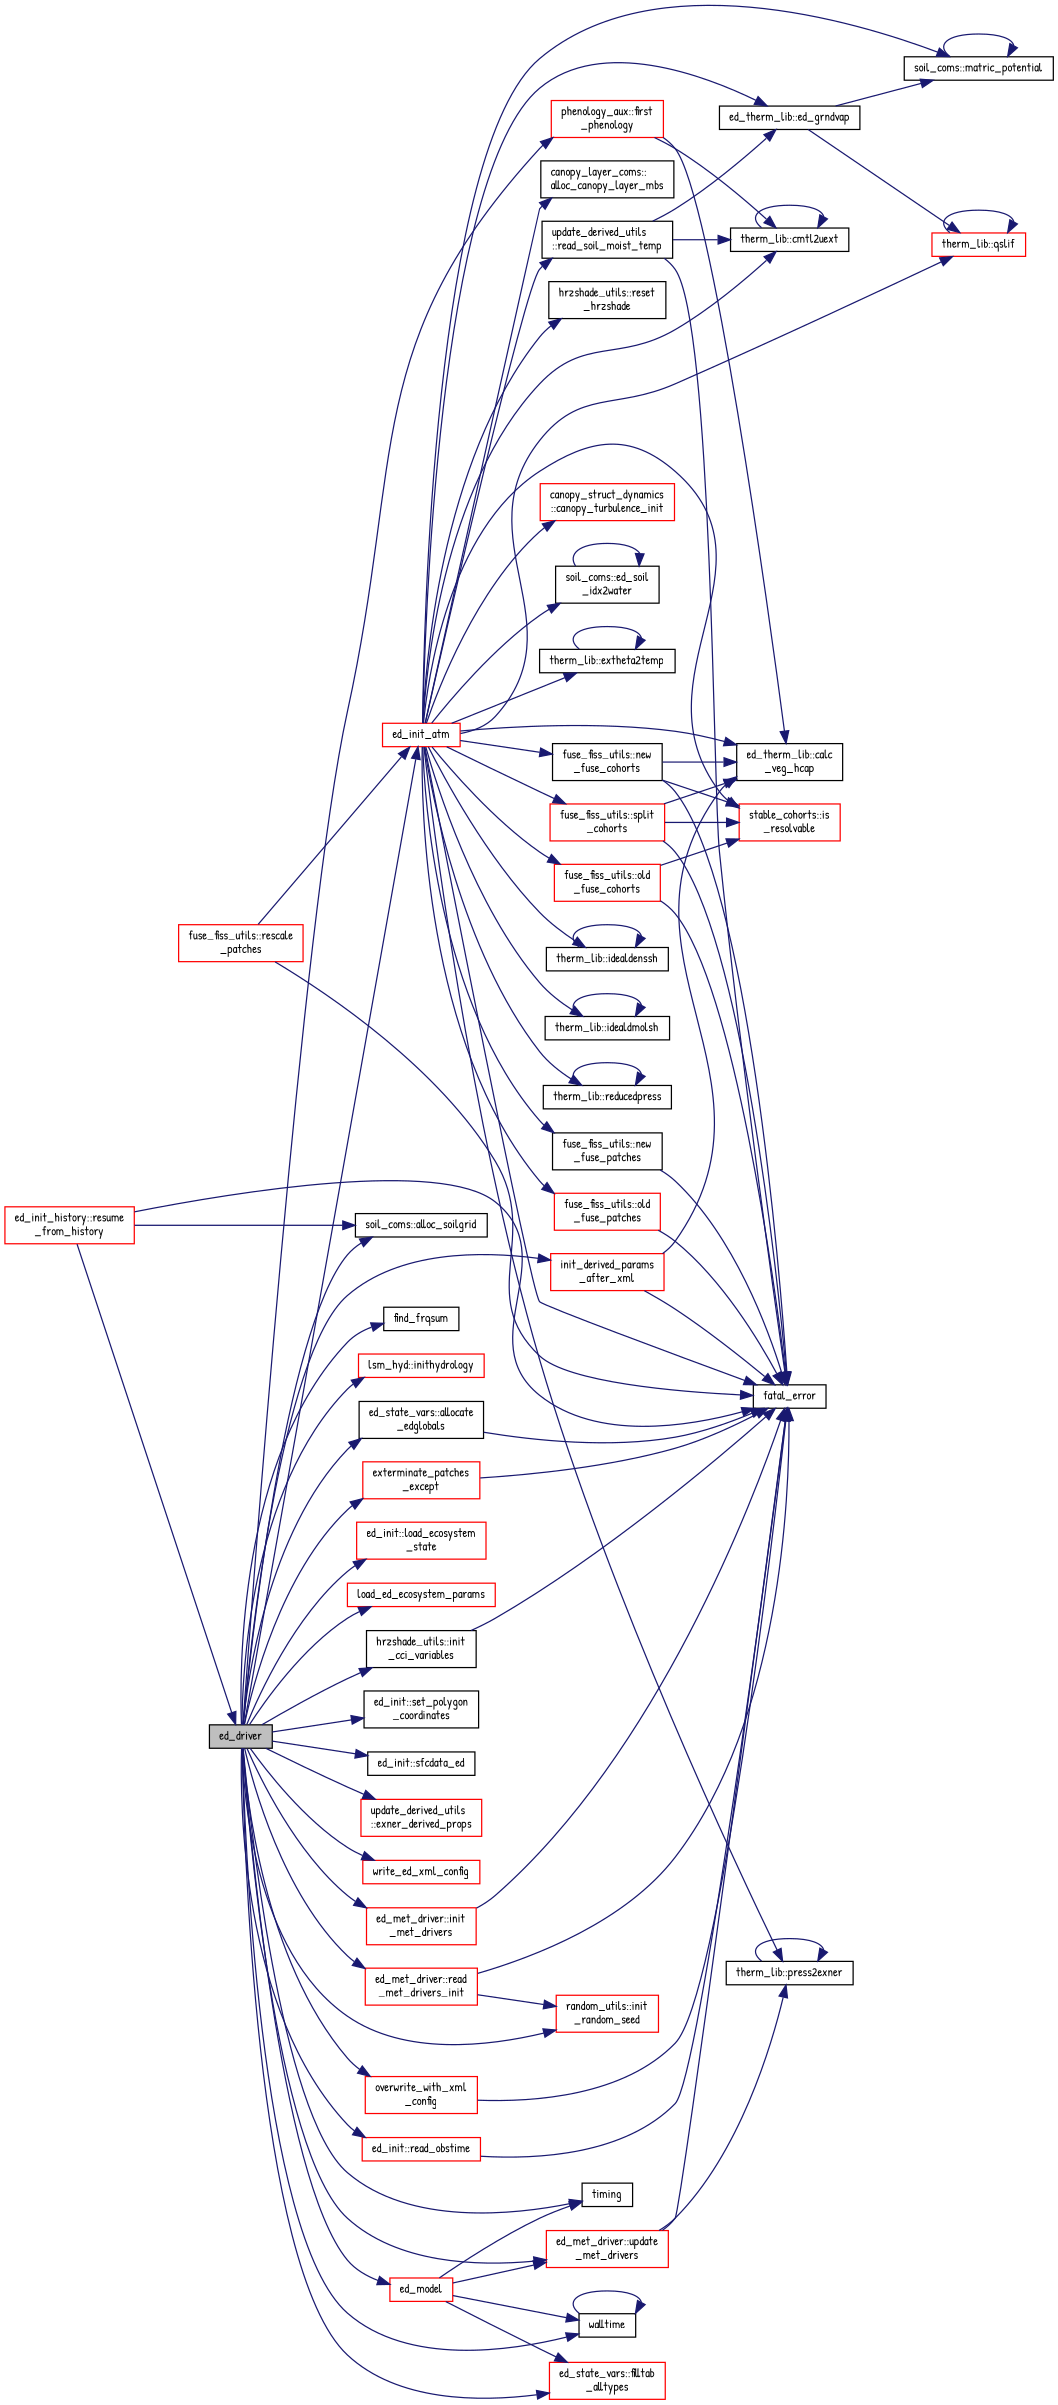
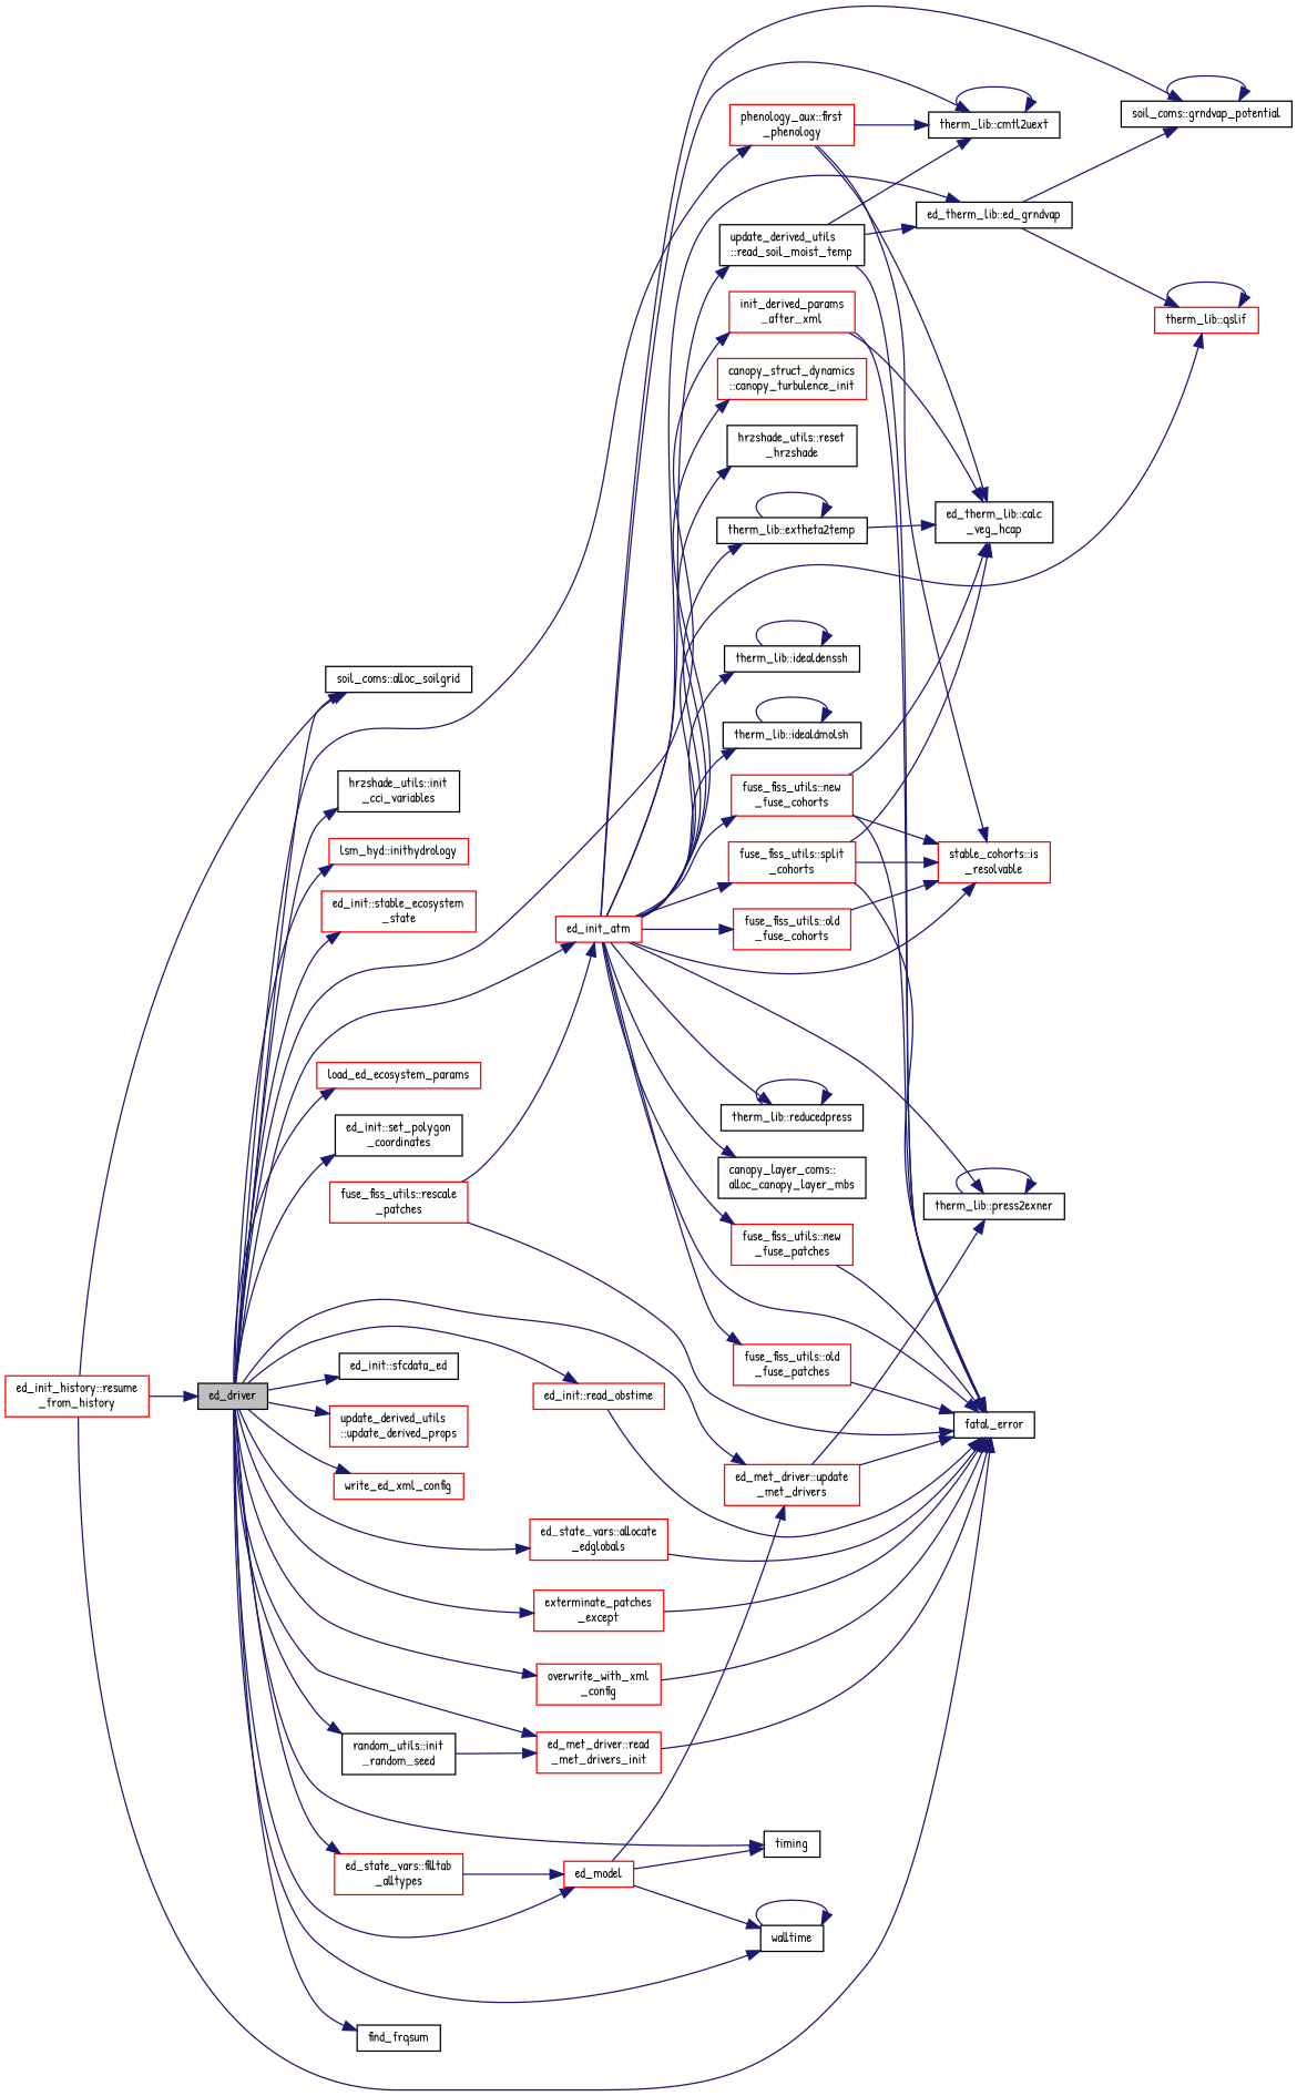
  digraph {
    fontname="Patrick Hand"
    rankdir=LR
    node [color=red fillcolor=white fontname="Patrick Hand" fontsize=10 shape=record style=filled]
    edge [color=midnightblue fontname="Patrick Hand" fontsize=10 labelfontname=Helvetica labelfontsize=10 style=solid]
    n1 [color=black fillcolor=grey75 fontcolor=black height=0.2 label=ed_driver width=0.4]
    n2 [color=black height=0.2 label="soil_coms::alloc_soilgrid" width=0.4]
-   n3 [color=black height=0.2 label="ed_state_vars::allocate\l_edglobals" width=0.4]
+   n3 [height=0.2 label="ed_state_vars::allocate\l_edglobals" width=0.4]
    n4 [height=0.2 label=ed_init_atm width=0.4]
    n5 [height=0.2 label=ed_model width=0.4]
    n6 [height=0.2 label="ed_state_vars::filltab\l_alltypes" width=0.4]
    n7 [color=black height=0.2 label=timing width=0.4]
    n8 [height=0.2 label="ed_met_driver::update\l_met_drivers" width=0.4]
    n9 [color=black height=0.2 label=walltime width=0.4]
    n10 [height=0.2 label="exterminate_patches\l_except" width=0.4]
    n11 [color=black height=0.2 label=find_frqsum width=0.4]
    n12 [height=0.2 label="phenology_aux::first\l_phenology" width=0.4]
    n13 [color=black height=0.2 label="hrzshade_utils::init\l_cci_variables" width=0.4]
    n14 [height=0.2 label="init_derived_params\l_after_xml" width=0.4]
-   n15 [height=0.2 label="ed_met_driver::init\l_met_drivers" width=0.4]
-   n16 [height=0.2 label="random_utils::init\l_random_seed" width=0.4]
+   n16 [color=black height=0.2 label="random_utils::init\l_random_seed" width=0.4]
    n17 [height=0.2 label="lsm_hyd::inithydrology" width=0.4]
-   n18 [height=0.2 label="ed_init::load_ecosystem\l_state" width=0.4]
+   n18 [height=0.2 label="ed_init::stable_ecosystem\l_state" width=0.4]
    n19 [height=0.2 label=load_ed_ecosystem_params width=0.4]
    n20 [height=0.2 label="overwrite_with_xml\l_config" width=0.4]
    n21 [height=0.2 label="ed_met_driver::read\l_met_drivers_init" width=0.4]
    n22 [height=0.2 label="ed_init::read_obstime" width=0.4]
    n23 [color=black height=0.2 label="ed_init::set_polygon\l_coordinates" width=0.4]
    n24 [color=black height=0.2 label="ed_init::sfcdata_ed" width=0.4]
-   n25 [height=0.2 label="update_derived_utils\l::exner_derived_props" width=0.4]
+   n25 [height=0.2 label="update_derived_utils\l::update_derived_props" width=0.4]
    n26 [height=0.2 label=write_ed_xml_config width=0.4]
    n27 [color=black height=0.2 label=fatal_error width=0.4]
    n28 [color=black height=0.2 label="canopy_layer_coms::\lalloc_canopy_layer_mbs" width=0.4]
    n29 [color=black height=0.2 label="ed_therm_lib::calc\l_veg_hcap" width=0.4]
    n30 [height=0.2 label="canopy_struct_dynamics\l::canopy_turbulence_init" width=0.4]
    n31 [color=black height=0.2 label="therm_lib::cmtl2uext" width=0.4]
    n32 [color=black height=0.2 label="ed_therm_lib::ed_grndvap" width=0.4]
-   n33 [color=black height=0.2 label="soil_coms::matric_potential" width=0.4]
+   n33 [color=black height=0.2 label="soil_coms::grndvap_potential" width=0.4]
    n34 [height=0.2 label="therm_lib::qslif" width=0.4]
-   n35 [color=black height=0.2 label="soil_coms::ed_soil\l_idx2water" width=0.4]
    n36 [color=black height=0.2 label="therm_lib::extheta2temp" width=0.4]
    n37 [color=black height=0.2 label="therm_lib::idealdenssh" width=0.4]
    n38 [color=black height=0.2 label="therm_lib::idealdmolsh" width=0.4]
    n39 [height=0.2 label="stable_cohorts::is\l_resolvable" width=0.4]
-   n40 [color=black height=0.2 label="fuse_fiss_utils::new\l_fuse_cohorts" width=0.4]
-   n41 [color=black height=0.2 label="fuse_fiss_utils::new\l_fuse_patches" width=0.4]
+   n40 [height=0.2 label="fuse_fiss_utils::new\l_fuse_cohorts" width=0.4]
+   n41 [height=0.2 label="fuse_fiss_utils::new\l_fuse_patches" width=0.4]
    n42 [height=0.2 label="fuse_fiss_utils::old\l_fuse_cohorts" width=0.4]
    n43 [height=0.2 label="fuse_fiss_utils::old\l_fuse_patches" width=0.4]
    n44 [color=black height=0.2 label="therm_lib::press2exner" width=0.4]
    n45 [color=black height=0.2 label="update_derived_utils\l::read_soil_moist_temp" width=0.4]
    n46 [color=black height=0.2 label="therm_lib::reducedpress" width=0.4]
    n47 [color=black height=0.2 label="hrzshade_utils::reset\l_hrzshade" width=0.4]
    n48 [height=0.2 label="fuse_fiss_utils::split\l_cohorts" width=0.4]
    n49 [height=0.2 label="ed_init_history::resume\l_from_history" width=0.4]
    n50 [height=0.2 label="fuse_fiss_utils::rescale\l_patches" width=0.4]
    n1 -> n2
    n1 -> n3
    n1 -> n4
    n1 -> n5
    n1 -> n6
    n1 -> n7
    n1 -> n8
    n1 -> n9
    n1 -> n10
    n1 -> n11
    n1 -> n12
    n1 -> n13
    n1 -> n14
-   n1 -> n15
    n1 -> n16
    n1 -> n17
    n1 -> n18
    n1 -> n19
    n1 -> n20
    n1 -> n21
    n1 -> n22
    n1 -> n23
    n1 -> n24
    n1 -> n25
    n1 -> n26
    n3 -> n27
    n4 -> n27
    n4 -> n28
-   n4 -> n29
+   n36 -> n29
    n4 -> n30
    n4 -> n31
    n4 -> n32
    n4 -> n33
    n4 -> n34
-   n4 -> n35
    n4 -> n36
    n4 -> n37
    n4 -> n38
    n4 -> n39
    n4 -> n40
    n4 -> n41
    n4 -> n42
    n4 -> n43
    n4 -> n44
    n4 -> n45
    n4 -> n46
    n4 -> n47
    n4 -> n48
-   n5 -> n6
+   n6 -> n5
    n5 -> n7
    n5 -> n8
    n5 -> n9
    n8 -> n27
    n8 -> n44
    n9 -> n9
    n10 -> n27
    n12 -> n29
    n12 -> n31
-   n13 -> n27
+   n12 -> n39
    n14 -> n27
    n14 -> n29
-   n15 -> n27
    n20 -> n27
-   n21 -> n16
+   n16 -> n21
    n21 -> n27
    n22 -> n27
    n31 -> n31
    n32 -> n33
    n32 -> n34
    n33 -> n33
    n34 -> n34
-   n35 -> n35
    n36 -> n36
    n37 -> n37
    n38 -> n38
    n40 -> n27
    n40 -> n29
    n40 -> n39
    n41 -> n27
-   n42 -> n27
    n42 -> n39
    n43 -> n27
    n44 -> n44
    n45 -> n27
    n45 -> n31
    n45 -> n32
    n46 -> n46
    n48 -> n27
    n48 -> n29
    n48 -> n39
    n49 -> n1
    n49 -> n2
    n49 -> n27
    n50 -> n4
    n50 -> n27
  }
